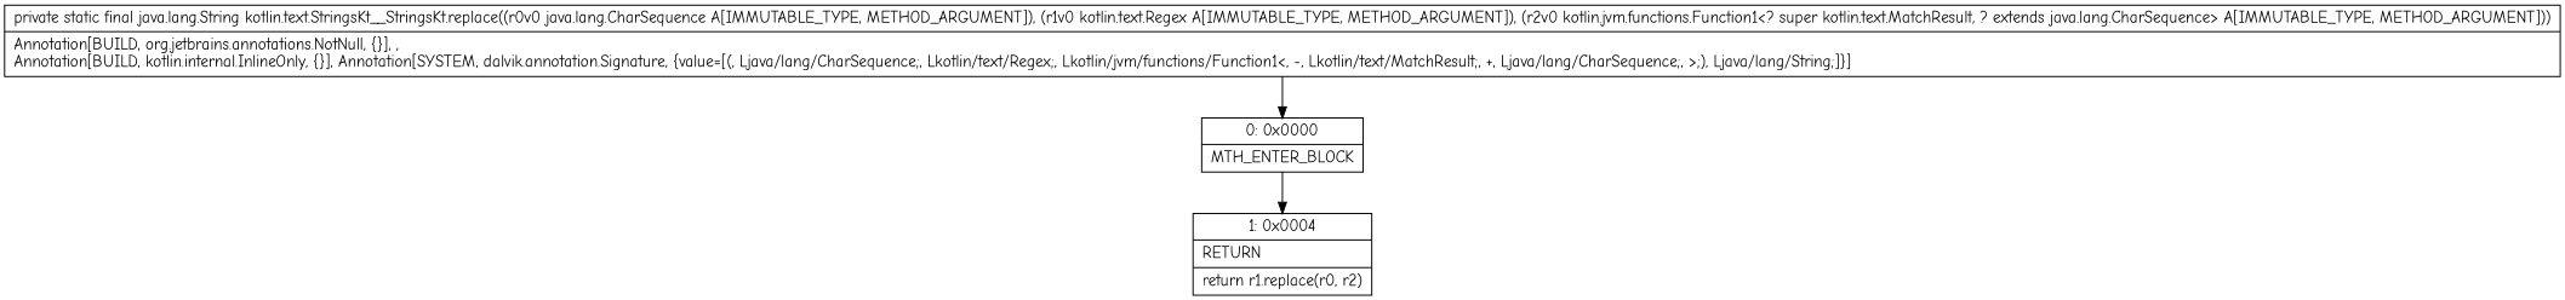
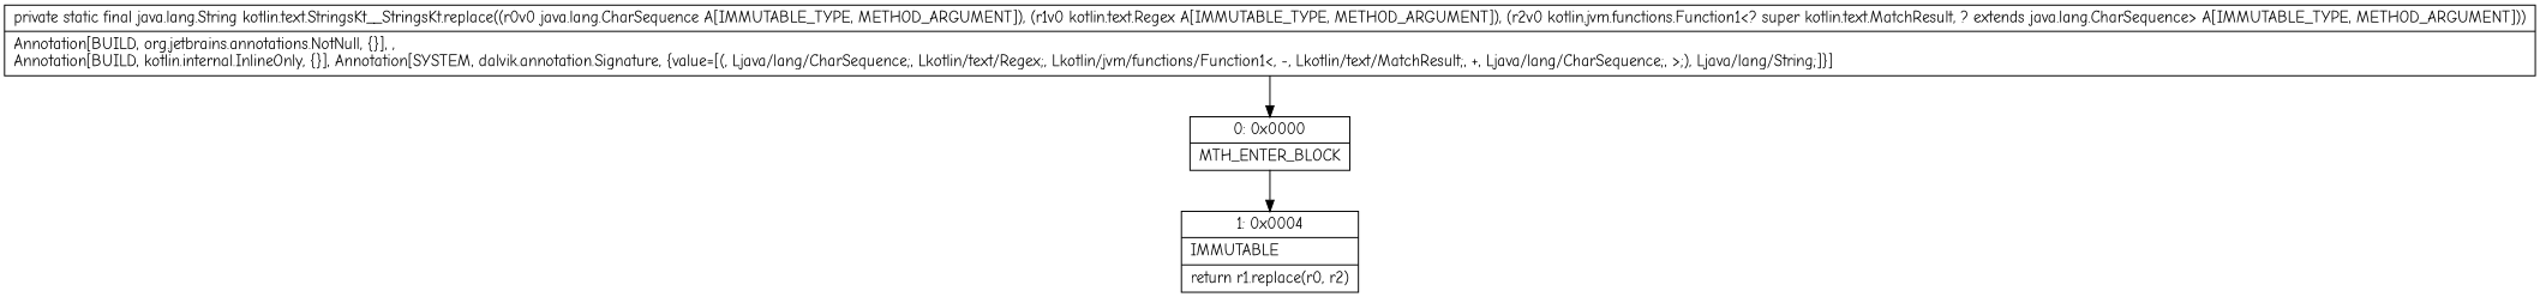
  digraph {
    fontname="Comic Neue"
    node [shape=record fontname="Comic Neue"]
    edge [fontname="Comic Neue"]
    n1 [label="{0\:\ 0x0000|MTH_ENTER_BLOCK\l}"]
-   n2 [label="{1\:\ 0x0004|RETURN\l|return r1.replace(r0, r2)\l}"]
+   n2 [label="{1\:\ 0x0004|IMMUTABLE\l|return r1.replace(r0, r2)\l}"]
    n3 [label="{private static final java.lang.String kotlin.text.StringsKt__StringsKt.replace((r0v0 java.lang.CharSequence A[IMMUTABLE_TYPE, METHOD_ARGUMENT]), (r1v0 kotlin.text.Regex A[IMMUTABLE_TYPE, METHOD_ARGUMENT]), (r2v0 kotlin.jvm.functions.Function1\<? super kotlin.text.MatchResult, ? extends java.lang.CharSequence\> A[IMMUTABLE_TYPE, METHOD_ARGUMENT]))  | Annotation[BUILD, org.jetbrains.annotations.NotNull, \{\}], , \lAnnotation[BUILD, kotlin.internal.InlineOnly, \{\}], Annotation[SYSTEM, dalvik.annotation.Signature, \{value=[(, Ljava\/lang\/CharSequence;, Lkotlin\/text\/Regex;, Lkotlin\/jvm\/functions\/Function1\<, \-, Lkotlin\/text\/MatchResult;, +, Ljava\/lang\/CharSequence;, \>;), Ljava\/lang\/String;]\}]\l}"]
    n1 -> n2
    n3 -> n1
  }
